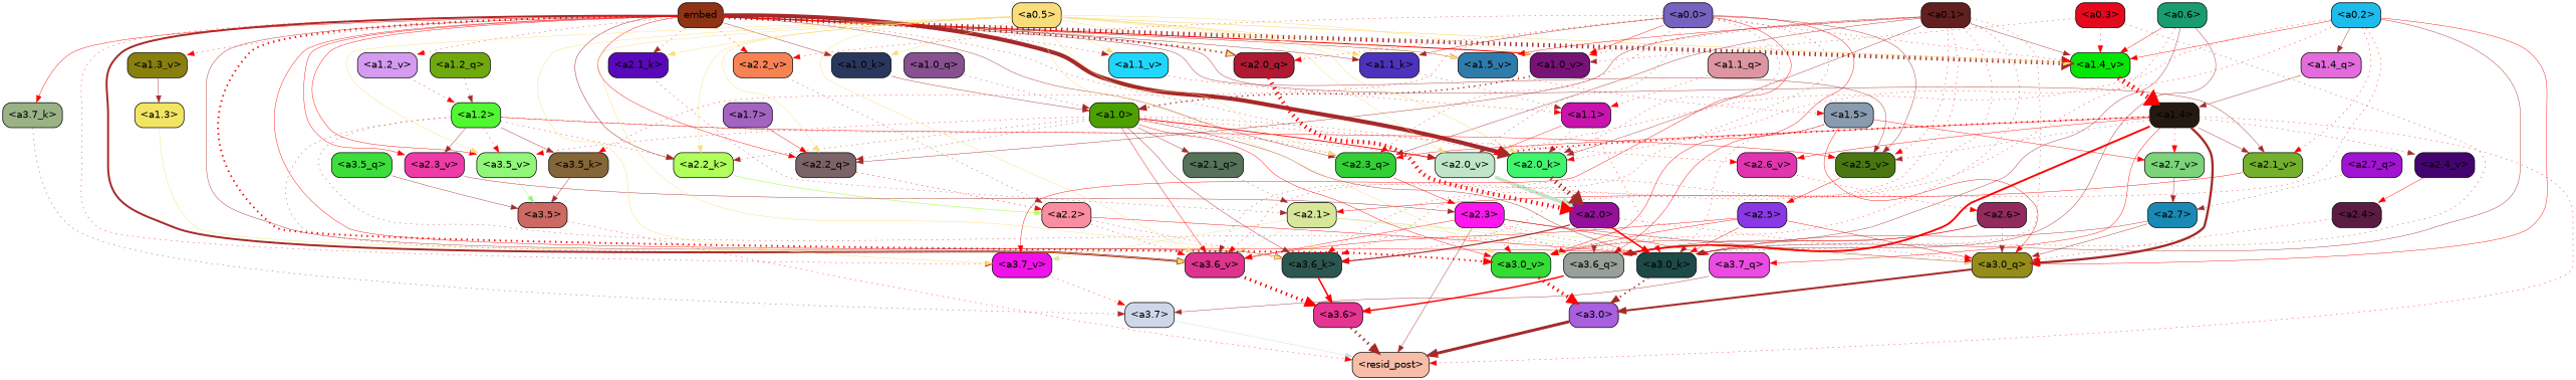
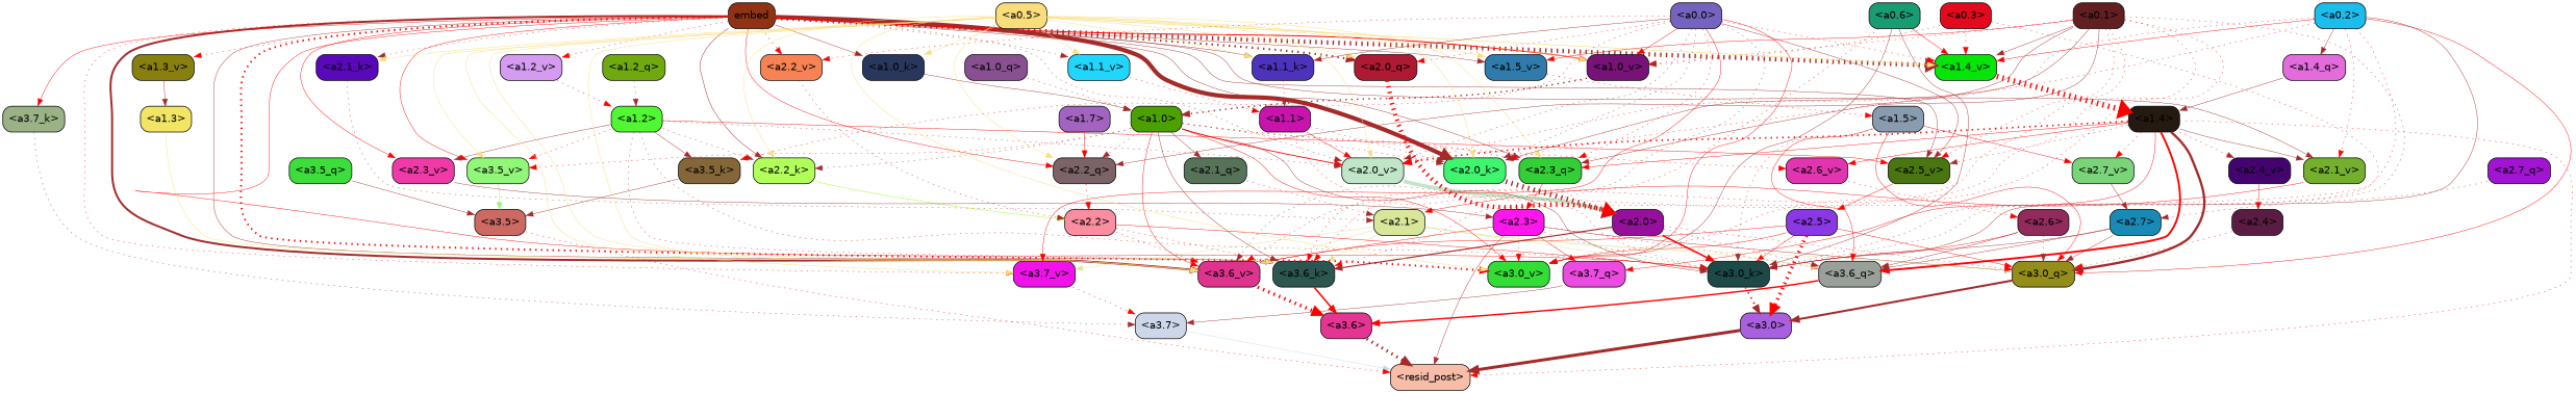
  strict digraph {
    splines=true
    node [color=black fontname=Helvetica shape=box style="filled, rounded"]
    edge [color=red penwidth=0.6 style=bold]
    "<a3.7>" [fillcolor="#ced7ea"]
    "<resid_post>" [fillcolor="#f8bda8"]
    "<a3.6>" [fillcolor="#e53593"]
    "<a3.5>" [fillcolor="#cb6962"]
    "<a3.0>" [fillcolor="#a860de"]
    "<a2.3>" [fillcolor="#fc18ed"]
    "<a3.7_q>" [fillcolor="#eb4be1"]
    "<a3.6_q>" [fillcolor="#98a099"]
    "<a3.0_q>" [fillcolor="#948d19"]
    "<a3.0_k>" [fillcolor="#1d4947"]
    "<a3.6_v>" [fillcolor="#de348e"]
    "<a3.0_v>" [fillcolor="#34dc36"]
    "<a1.4>" [fillcolor="#241a12"]
    "<a2.3_q>" [fillcolor="#32cf37"]
    "<a2.7_v>" [fillcolor="#7bd479"]
    "<a2.6_v>" [fillcolor="#e135b0"]
    "<a2.5_v>" [fillcolor="#4a7611"]
    "<a2.4_v>" [fillcolor="#44046f"]
    "<a2.1_v>" [fillcolor="#74af2d"]
    "<a2.0_v>" [fillcolor="#c0e6c7"]
    "<a2.7>" [fillcolor="#198ab5"]
    "<a2.6>" [fillcolor="#902b5b"]
    "<a2.5>" [fillcolor="#8a37e4"]
    "<a2.4>" [fillcolor="#5b1c44"]
    "<a2.1>" [fillcolor="#d8e699"]
    "<a2.0>" [fillcolor="#95119c"]
    "<a3.6_k>" [fillcolor="#2c5751"]
    "<a3.7_v>" [fillcolor="#f013e9"]
    "<a3.5_q>" [fillcolor="#3dde3b"]
    "<a3.7_k>" [fillcolor="#9ab286"]
    "<a3.5_k>" [fillcolor="#856639"]
    "<a3.5_v>" [fillcolor="#91f778"]
    "<a1.5>" [fillcolor="#899baf"]
    "<a0.2>" [fillcolor="#1cbcec"]
    "<a2.0_k>" [fillcolor="#3ff56e"]
    "<a1.4_q>" [fillcolor="#e36bdc"]
    "<a1.4_v>" [fillcolor="#06e508"]
    embed [fillcolor="#8f3314"]
    "<a2.2_q>" [fillcolor="#7b6367"]
    "<a2.0_q>" [fillcolor="#ae1a32"]
    "<a2.2_k>" [fillcolor="#b0ff5b"]
    "<a2.1_k>" [fillcolor="#5908ba"]
    "<a2.3_v>" [fillcolor="#ee3ba7"]
    "<a2.2_v>" [fillcolor="#f78354"]
    "<a1.1_k>" [fillcolor="#4d33bc"]
    "<a1.0_k>" [fillcolor="#2a375d"]
    "<a1.5_v>" [fillcolor="#2f7cac"]
    "<a1.3_v>" [fillcolor="#887f0e"]
    "<a1.2_v>" [fillcolor="#d49bf1"]
    "<a1.1_v>" [fillcolor="#21d6fc"]
    "<a1.0_v>" [fillcolor="#771277"]
    "<a2.2>" [fillcolor="#fa8d9f"]
    "<a1.1>" [fillcolor="#c814ad"]
    "<a1.0>" [fillcolor="#4ca101"]
    "<a1.3>" [fillcolor="#f2e564"]
    "<a1.2>" [fillcolor="#51f732"]
    "<a2.1_q>" [fillcolor="#567259"]
    "<a0.6>" [fillcolor="#1a9c72"]
    "<a0.5>" [fillcolor="#f9dd7b"]
    "<a0.1>" [fillcolor="#621f20"]
    "<a0.0>" [fillcolor="#7663c0"]
    "<a0.3>" [fillcolor="#e5091e"]
    "<a2.7_q>" [fillcolor="#a014d2"]
    "<a1.7>" [fillcolor="#a364c1"]
    "<a1.2_q>" [fillcolor="#70a90e"]
-   "<a1.1_q>" [fillcolor="#dc96a1"]
    "<a1.0_q>" [fillcolor="#885091"]
    "<a3.7>" -> "<resid_post>" [color="#ced7ea" penwidth=0.6239100098609924 style=""]
    "<a3.6>" -> "<resid_post>" [color=brown penwidth=4.569062113761902 style=dotted]
    "<a3.5>" -> "<resid_post>" [style=dotted]
    "<a3.0>" -> "<resid_post>" [color=brown penwidth=4.283544182777405]
    "<a2.3>" -> "<resid_post>" [color=brown]
    "<a2.3>" -> "<a3.7_q>"
    "<a2.3>" -> "<a3.6_q>" [style=dotted]
    "<a2.3>" -> "<a3.0_q>" [color=brown]
    "<a2.3>" -> "<a3.0_k>" [color=brown style=dotted]
    "<a2.3>" -> "<a3.6_v>"
    "<a2.3>" -> "<a3.0_v>" [style=dotted]
    "<a3.7_q>" -> "<a3.7>" [color=brown]
    "<a3.6_q>" -> "<a3.6>" [penwidth=2.03758105635643]
    "<a3.0_q>" -> "<a3.0>" [color=brown penwidth=2.8638100624084473]
    "<a3.0_k>" -> "<a3.0>" [color=brown penwidth=2.6274144649505615 style=dotted]
    "<a3.6_v>" -> "<a3.6>" [penwidth=5.002329230308533 style=dotted]
-   "<a3.0_v>" -> "<a3.0>" [penwidth=5.188832879066467 style=dotted]
+   "<a2.5>" -> "<a3.0>" [penwidth=5.188832879066467 style=dotted]
    "<a1.4>" -> "<resid_post>" [style=dotted]
    "<a1.4>" -> "<a3.7_q>"
    "<a1.4>" -> "<a3.6_q>" [penwidth=2.6908124685287476]
    "<a1.4>" -> "<a3.0_q>" [color=brown penwidth=3.32076895236969]
    "<a1.4>" -> "<a2.3_q>"
    "<a1.4>" -> "<a2.7_v>" [style=dotted]
    "<a1.4>" -> "<a2.6_v>"
    "<a1.4>" -> "<a2.5_v>" [color=brown style=dotted]
    "<a1.4>" -> "<a2.4_v>" [color=brown style=dotted]
    "<a1.4>" -> "<a2.1_v>" [color=brown]
    "<a1.4>" -> "<a2.0_v>" [penwidth=2.3065454959869385 style=dotted]
    "<a2.3_q>" -> "<a2.3>"
    "<a2.7_v>" -> "<a2.7>" [color=brown]
    "<a2.6_v>" -> "<a2.6>" [style=dotted]
    "<a2.5_v>" -> "<a2.5>"
    "<a2.4_v>" -> "<a2.4>"
    "<a2.1_v>" -> "<a2.1>"
    "<a2.0_v>" -> "<a2.0>" [color="#c0e6c7" penwidth=5.12138295173645 style=""]
+   "<a2.7>" -> "<a3.6_q>" [color=brown]
    "<a2.7>" -> "<a3.0_q>" [color=brown]
    "<a2.7>" -> "<a3.0_k>" [color=brown]
    "<a2.6>" -> "<a3.6_q>" [color=brown]
    "<a2.6>" -> "<a3.0_q>" [color=brown style=dotted]
    "<a2.6>" -> "<a3.0_k>"
    "<a2.5>" -> "<a3.0_q>"
    "<a2.5>" -> "<a3.0_k>"
    "<a2.5>" -> "<a3.6_v>"
    "<a2.5>" -> "<a3.0_v>"
    "<a2.4>" -> "<a3.0_q>" [style=dotted]
    "<a2.1>" -> "<a3.6_q>" [color="#d8e699" style=""]
    "<a2.1>" -> "<a3.0_q>" [color="#d8e699" style=""]
    "<a2.1>" -> "<a3.0_k>" [color="#d8e699" style=""]
    "<a2.1>" -> "<a3.6_v>" [color="#d8e699" style=""]
    "<a2.1>" -> "<a3.6_k>" [color="#d8e699" style=""]
    "<a2.1>" -> "<a3.7_v>" [color="#d8e699" style=""]
    "<a2.0>" -> "<a3.6_q>" [color=brown style=dotted]
    "<a2.0>" -> "<a3.0_q>" [style=dotted]
    "<a2.0>" -> "<a3.0_k>" [penwidth=2.182972814887762]
    "<a2.0>" -> "<a3.6_k>" [color=brown penwidth=1.6254686117172241]
    "<a3.6_k>" -> "<a3.6>" [penwidth=2.174198240041733]
    "<a3.7_v>" -> "<a3.7>" [style=dotted]
    "<a3.5_q>" -> "<a3.5>" [color=brown]
    "<a3.7_k>" -> "<a3.7>" [color=brown style=dotted]
    "<a3.5_k>" -> "<a3.5>" [color=brown]
    "<a3.5_v>" -> "<a3.5>" [color="#91f778" style=""]
    "<a1.5>" -> "<a3.6_q>"
    "<a1.5>" -> "<a3.0_q>"
    "<a1.5>" -> "<a3.0_k>" [color=brown style=dotted]
    "<a1.5>" -> "<a2.7_v>"
    "<a0.2>" -> "<a3.0_q>"
    "<a0.2>" -> "<a3.0_k>" [color=brown]
    "<a0.2>" -> "<a2.1_v>" [style=dotted]
    "<a0.2>" -> "<a2.0_v>" [style=dotted]
    "<a0.2>" -> "<a3.6_k>" [style=dotted]
    "<a0.2>" -> "<a2.0_k>" [style=dotted]
    "<a0.2>" -> "<a1.4_q>" [color=brown]
    "<a0.2>" -> "<a1.4_v>"
    "<a2.0_k>" -> "<a2.0>" [color=brown penwidth=7.056803464889526 style=dotted]
    "<a1.4_q>" -> "<a1.4>" [color=brown]
    "<a1.4_v>" -> "<a1.4>" [penwidth=7.850657939910889 style=dotted]
    embed -> "<a3.0_k>"
    embed -> "<a3.6_v>" [color=brown penwidth=2.809220314025879]
    embed -> "<a3.0_v>" [penwidth=2.754121422767639 style=dotted]
    embed -> "<a2.3_q>" [color=brown]
    embed -> "<a2.5_v>" [color=brown]
    embed -> "<a2.1_v>" [color=brown]
    embed -> "<a2.0_v>" [color=brown style=dotted]
    embed -> "<a3.6_k>" [color=brown]
    embed -> "<a3.7_v>" [style=dotted]
    embed -> "<a3.7_k>"
    embed -> "<a3.5_v>"
    embed -> "<a2.0_k>" [color=brown penwidth=5.977519929409027]
    embed -> "<a1.4_v>" [color=brown penwidth=6.155339062213898 style=dotted]
    embed -> "<a2.2_q>"
    embed -> "<a2.0_q>" [color=brown penwidth=3.102177858352661 style=dotted]
    embed -> "<a2.2_k>" [color=brown penwidth=0.6805839538574219]
    embed -> "<a2.1_k>" [color=brown style=dotted]
    embed -> "<a2.3_v>"
    embed -> "<a2.2_v>" [penwidth=0.6436443328857422 style=dotted]
    embed -> "<a1.1_k>" [color=brown]
    embed -> "<a1.0_k>" [color=brown]
    embed -> "<a1.5_v>" [color=brown]
    embed -> "<a1.3_v>" [style=dotted]
    embed -> "<a1.2_v>" [style=dotted]
    embed -> "<a1.1_v>" [color=brown style=dotted]
    embed -> "<a1.0_v>" [penwidth=1.3890299797058105]
    "<a2.2_q>" -> "<a2.2>" [penwidth=0.7585353851318359 style=dotted]
    "<a2.0_q>" -> "<a2.0>" [penwidth=6.189085364341736 style=dotted]
    "<a2.2_k>" -> "<a2.2>" [color="#b0ff5b" penwidth=0.87534499168396 style=""]
    "<a2.1_k>" -> "<a2.1>" [color=brown style=dotted]
    "<a2.3_v>" -> "<a2.3>" [color=brown]
    "<a2.2_v>" -> "<a2.2>" [color=brown style=dotted]
    "<a1.1_k>" -> "<a1.1>" [color=brown style=dotted]
    "<a1.0_k>" -> "<a1.0>" [color=brown]
    "<a1.5_v>" -> "<a1.5>" [style=dotted]
    "<a1.3_v>" -> "<a1.3>" [color=brown]
    "<a1.2_v>" -> "<a1.2>" [style=dotted]
    "<a1.1_v>" -> "<a1.1>" [style=dotted]
    "<a1.0_v>" -> "<a1.0>" [color=brown penwidth=2.021620035171509 style=dotted]
    "<a2.2>" -> "<a3.0_k>" [penwidth=0.6065438985824585]
    "<a2.2>" -> "<a3.6_v>" [style=dotted]
    "<a2.2>" -> "<a3.6_k>" [style=dotted]
    "<a1.1>" -> "<a3.0_k>" [style=dotted]
    "<a1.1>" -> "<a2.0_v>"
    "<a1.1>" -> "<a2.0_k>" [color=brown style=dotted]
    "<a1.0>" -> "<a3.0_k>" [color=brown]
    "<a1.0>" -> "<a3.6_v>"
    "<a1.0>" -> "<a3.0_v>"
    "<a1.0>" -> "<a2.3_q>" [style=dotted]
    "<a1.0>" -> "<a2.6_v>" [style=dotted]
    "<a1.0>" -> "<a2.0_v>" [penwidth=1.2192587852478027]
    "<a1.0>" -> "<a3.6_k>" [color=brown]
    "<a1.0>" -> "<a3.5_v>" [style=dotted]
    "<a1.0>" -> "<a2.0_k>" [color=brown style=dotted]
    "<a1.0>" -> "<a2.2_q>" [color=brown style=dotted]
    "<a1.0>" -> "<a2.2_k>" [color=brown style=dotted]
    "<a1.0>" -> "<a2.1_q>" [color=brown]
    "<a1.3>" -> "<a3.6_v>" [color="#f2e564" style=""]
    "<a1.2>" -> "<a3.0_k>" [color=brown style=dotted]
    "<a1.2>" -> "<a2.5_v>"
    "<a1.2>" -> "<a2.0_v>" [color=brown style=dotted]
    "<a1.2>" -> "<a3.6_k>" [color=brown style=dotted]
    "<a1.2>" -> "<a3.5_k>" [color=brown]
    "<a1.2>" -> "<a3.5_v>" [style=dotted]
    "<a1.2>" -> "<a2.2_k>" [color=brown style=dotted]
    "<a1.2>" -> "<a2.3_v>" [color=brown]
    "<a2.1_q>" -> "<a2.1>" [color=brown style=dotted]
    "<a0.6>" -> "<a3.0_k>" [color=brown]
    "<a0.6>" -> "<a3.0_v>" [color=brown]
    "<a0.6>" -> "<a3.6_k>" [style=dotted]
    "<a0.6>" -> "<a1.4_v>"
    "<a0.5>" -> "<a3.6_v>" [color="#f9dd7b" style=""]
    "<a0.5>" -> "<a3.0_v>" [color="#f9dd7b" penwidth=0.6120390892028809 style=""]
    "<a0.5>" -> "<a2.3_q>" [color="#f9dd7b" style=""]
    "<a0.5>" -> "<a2.0_v>" [color="#f9dd7b" style=""]
    "<a0.5>" -> "<a3.6_k>" [color="#f9dd7b" style=""]
    "<a0.5>" -> "<a3.7_v>" [color="#f9dd7b" style=""]
    "<a0.5>" -> "<a3.5_v>" [color="#f9dd7b" style=""]
    "<a0.5>" -> "<a2.0_k>" [color="#f9dd7b" penwidth=0.658348560333252 style=""]
    "<a0.5>" -> "<a1.4_v>" [color="#f9dd7b" penwidth=0.9002184867858887 style=""]
    "<a0.5>" -> "<a2.2_q>" [color="#f9dd7b" style=""]
    "<a0.5>" -> "<a2.0_q>" [color="#f9dd7b" style=""]
    "<a0.5>" -> "<a2.2_k>" [color="#f9dd7b" style=""]
    "<a0.5>" -> "<a2.1_k>" [color="#f9dd7b" style=""]
    "<a0.5>" -> "<a1.1_k>" [color="#f9dd7b" style=""]
    "<a0.5>" -> "<a1.0_k>" [color="#f9dd7b" style=""]
    "<a0.5>" -> "<a1.5_v>" [color="#f9dd7b" style=""]
    "<a0.5>" -> "<a1.1_v>" [color="#f9dd7b" style=""]
    "<a0.5>" -> "<a1.0_v>" [color="#f9dd7b" style=""]
    "<a0.1>" -> "<a3.0_k>" [color=brown style=dotted]
    "<a0.1>" -> "<a3.6_v>" [style=dotted]
    "<a0.1>" -> "<a3.0_v>" [style=dotted]
    "<a0.1>" -> "<a2.3_q>" [color=brown]
    "<a0.1>" -> "<a2.5_v>" [style=dotted]
    "<a0.1>" -> "<a3.6_k>" [style=dotted]
    "<a0.1>" -> "<a2.0_k>" [color=brown]
    "<a0.1>" -> "<a1.4_v>" [color=brown]
    "<a0.1>" -> "<a2.2_q>" [color=brown]
    "<a0.1>" -> "<a1.5_v>"
    "<a0.1>" -> "<a1.0_v>" [style=dotted]
    "<a0.0>" -> "<a3.6_v>" [color=brown style=dotted]
    "<a0.0>" -> "<a3.0_v>"
    "<a0.0>" -> "<a2.3_q>" [style=dotted]
    "<a0.0>" -> "<a2.5_v>" [color=brown]
    "<a0.0>" -> "<a2.0_v>" [color=brown style=dotted]
    "<a0.0>" -> "<a3.7_v>"
    "<a0.0>" -> "<a3.5_k>" [style=dotted]
    "<a0.0>" -> "<a2.0_k>" [color=brown style=dotted]
    "<a0.0>" -> "<a1.4_v>" [style=dotted]
    "<a0.0>" -> "<a2.0_q>" [style=dotted]
    "<a0.0>" -> "<a2.2_v>" [style=dotted]
    "<a0.0>" -> "<a1.1_k>" [color=brown]
    "<a0.0>" -> "<a1.0_v>"
    "<a0.3>" -> "<a3.0_k>" [color=brown style=dotted]
    "<a0.3>" -> "<a1.4_v>" [style=dotted]
    "<a0.3>" -> "<a1.0_v>" [color=brown style=dotted]
    "<a2.7_q>" -> "<a2.7>" [color=brown style=dotted]
    "<a1.7>" -> "<a2.2_q>"
    "<a1.2_q>" -> "<a1.2>" [color=brown penwidth=0.6036911010742188 style=dotted]
-   "<a1.1_q>" -> "<a1.1>" [style=dotted]
    "<a1.0_q>" -> "<a1.0>" [color=brown style=dotted]
  }
